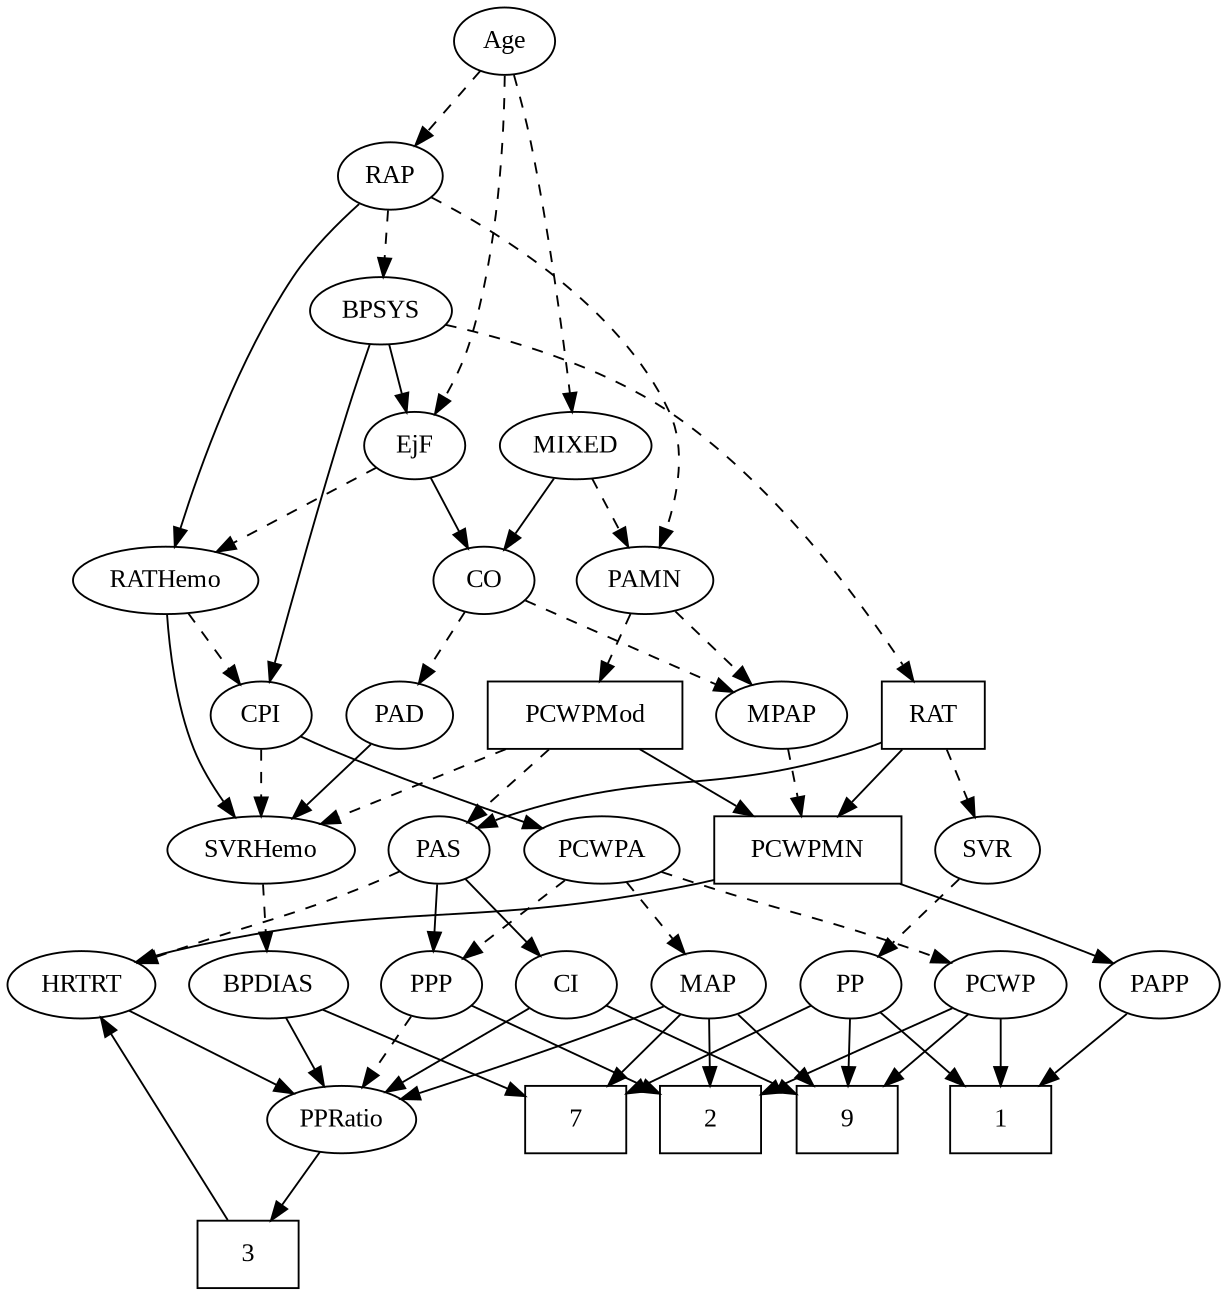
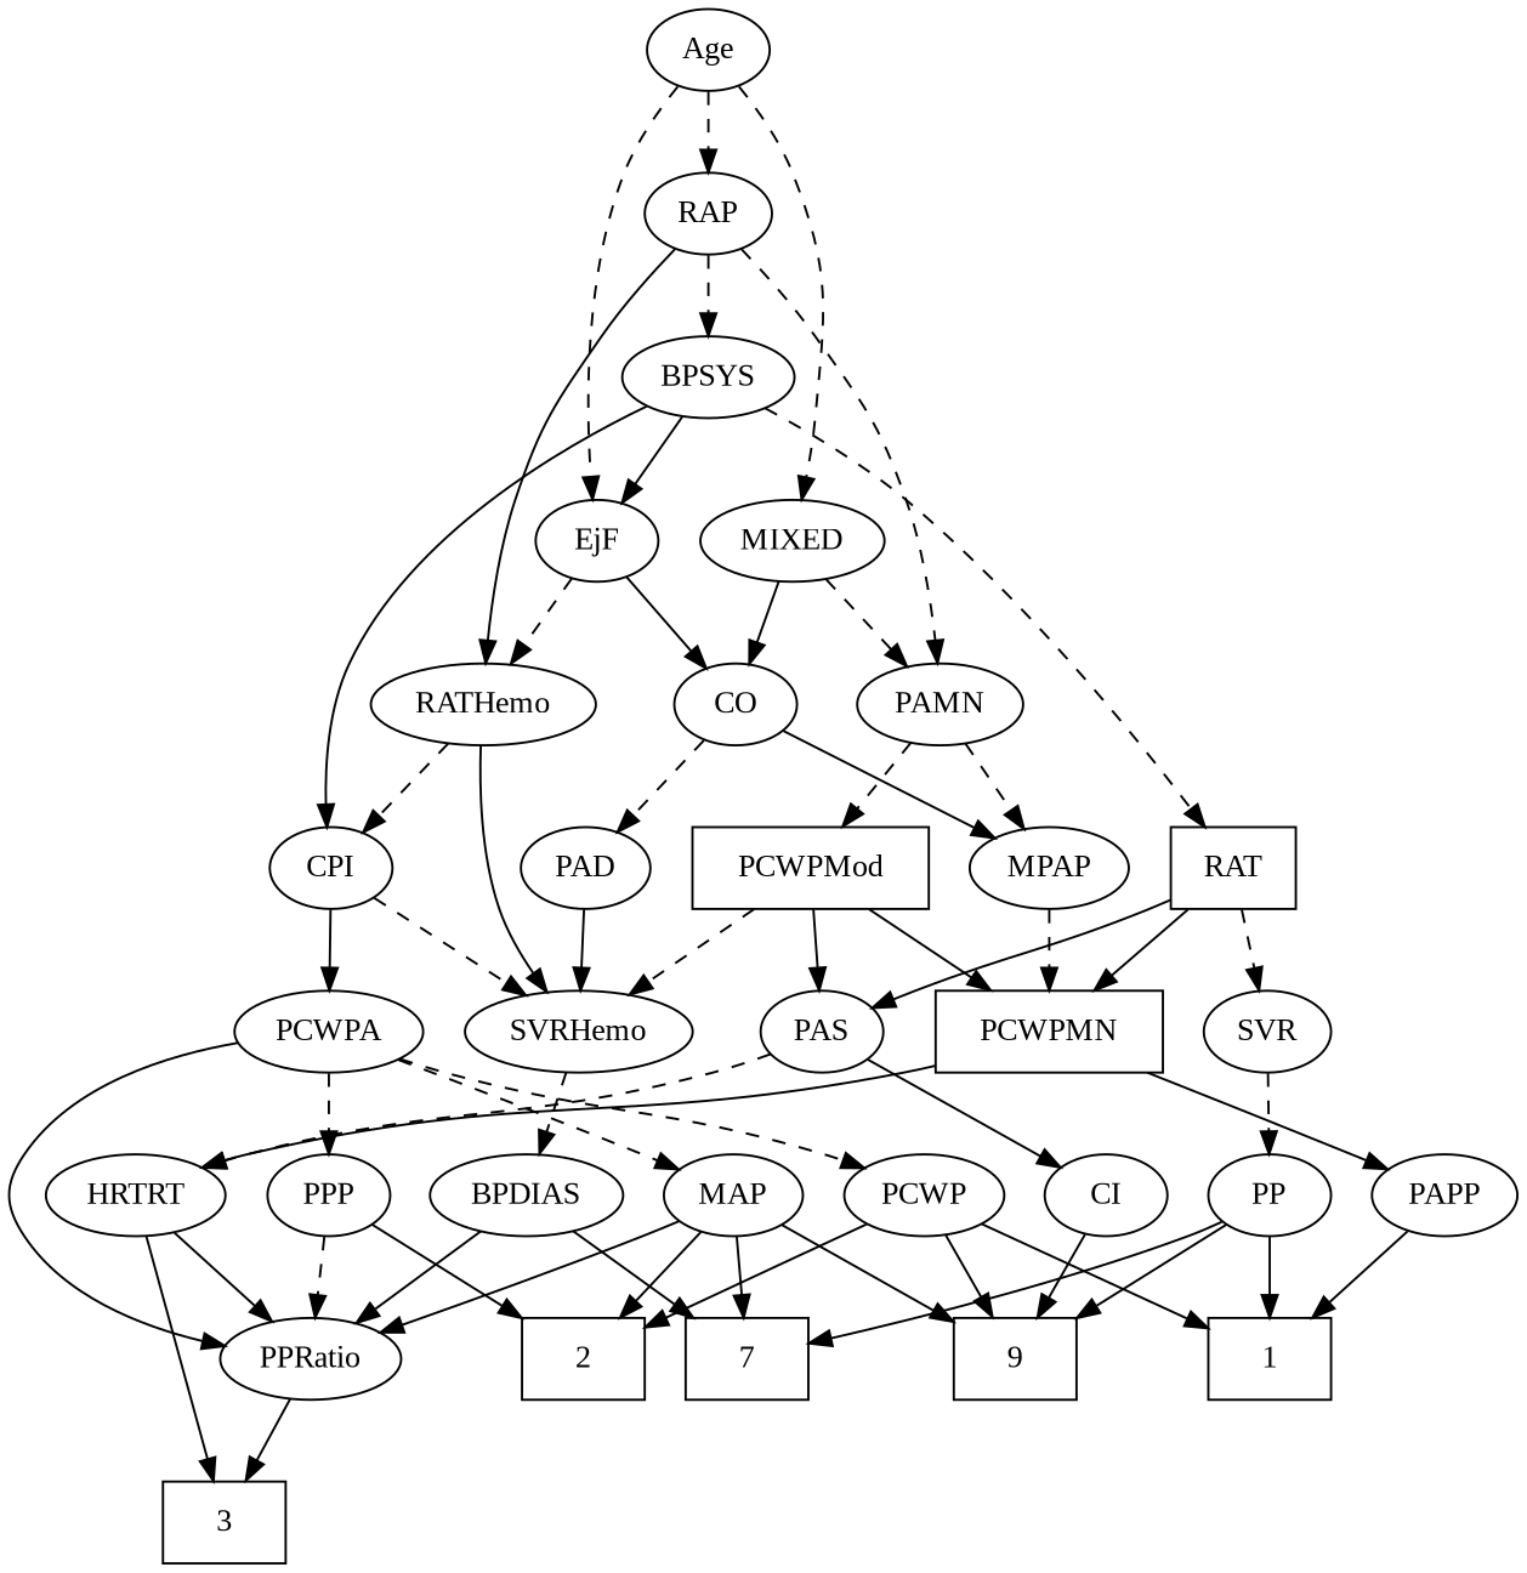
  strict digraph {
    fontname="Liberation Serif"
    node [fontname="Liberation Serif"]
    edge [fontname="Liberation Serif" style=solid]
    1 [height=0.5 shape=box width=0.75]
    2 [height=0.5 shape=box width=0.75]
    3 [height=0.5 shape=box width=0.75]
    n4 [height=0.5 label=7 shape=box width=0.75]
    n5 [height=0.5 label=9 shape=box width=0.75]
    Age [height=0.5 width=0.75]
    EjF [height=0.5 width=0.75]
    RAP [height=0.5 width=0.77632]
    MIXED [height=0.5 width=1.1193]
    CO [height=0.5 width=0.75]
    RATHemo [height=0.5 width=1.3721]
    BPSYS [height=0.5 width=1.0471]
    PAMN [height=0.5 width=1.011]
    CPI [height=0.5 width=0.75]
    RAT [height=0.5 shape=box width=0.75827]
    MPAP [height=0.5 width=0.97491]
    PAD [height=0.5 width=0.79437]
    SVRHemo [height=0.5 width=1.3902]
    PCWPMod [height=0.5 shape=box width=1.4443]
    PCWPA [height=0.5 width=1.1555]
    PCWPMN [height=0.5 shape=box width=1.3902]
    PAS [height=0.5 width=0.75]
    SVR [height=0.5 width=0.77632]
    HRTRT [height=0.5 width=1.1013]
    PAPP [height=0.5 width=0.88464]
    PPRatio [height=0.5 width=1.1013]
    BPDIAS [height=0.5 width=1.1735]
    PPP [height=0.5 width=0.75]
    MAP [height=0.5 width=0.84854]
    PCWP [height=0.5 width=0.97491]
    CI [height=0.5 width=0.75]
    PP [height=0.5 width=0.75]
    Age -> EjF [style=dashed]
    Age -> RAP [style=dashed]
    Age -> MIXED [style=dashed]
    EjF -> CO
    EjF -> RATHemo [style=dashed]
    RAP -> RATHemo
    RAP -> BPSYS [style=dashed]
    RAP -> PAMN [style=dashed]
    MIXED -> CO
    MIXED -> PAMN [style=dashed]
-   CO -> MPAP [style=dashed]
+   CO -> MPAP
    CO -> PAD [style=dashed]
    RATHemo -> CPI [style=dashed]
    RATHemo -> SVRHemo
    BPSYS -> EjF
    BPSYS -> CPI
    BPSYS -> RAT [style=dashed]
    PAMN -> MPAP [style=dashed]
    PAMN -> PCWPMod [style=dashed]
    CPI -> SVRHemo [style=dashed]
    CPI -> PCWPA
    RAT -> PCWPMN
    RAT -> PAS
    RAT -> SVR [style=dashed]
    MPAP -> PCWPMN [style=dashed]
    PAD -> SVRHemo
    SVRHemo -> BPDIAS [style=dashed]
    PCWPMod -> SVRHemo [style=dashed]
    PCWPMod -> PCWPMN
-   PCWPMod -> PAS [style=dashed]
+   PCWPMod -> PAS
    PCWPA -> PPP [style=dashed]
    PCWPA -> MAP [style=dashed]
    PCWPA -> PCWP [style=dashed]
    PCWPMN -> HRTRT
    PCWPMN -> PAPP
    PAS -> HRTRT [style=dashed]
-   PAS -> PPP
    PAS -> CI
    SVR -> PP [style=dashed]
-   3 -> HRTRT
+   HRTRT -> 3
    HRTRT -> PPRatio
    PAPP -> 1
    PPRatio -> 3
    BPDIAS -> n4
    BPDIAS -> PPRatio
    PPP -> 2
    PPP -> PPRatio [style=dashed]
    MAP -> 2
    MAP -> n4
    MAP -> n5
    MAP -> PPRatio
    PCWP -> 1
    PCWP -> 2
    PCWP -> n5
    CI -> n5
-   CI -> PPRatio
+   PCWPA -> PPRatio
    PP -> 1
    PP -> n4
    PP -> n5
  }
